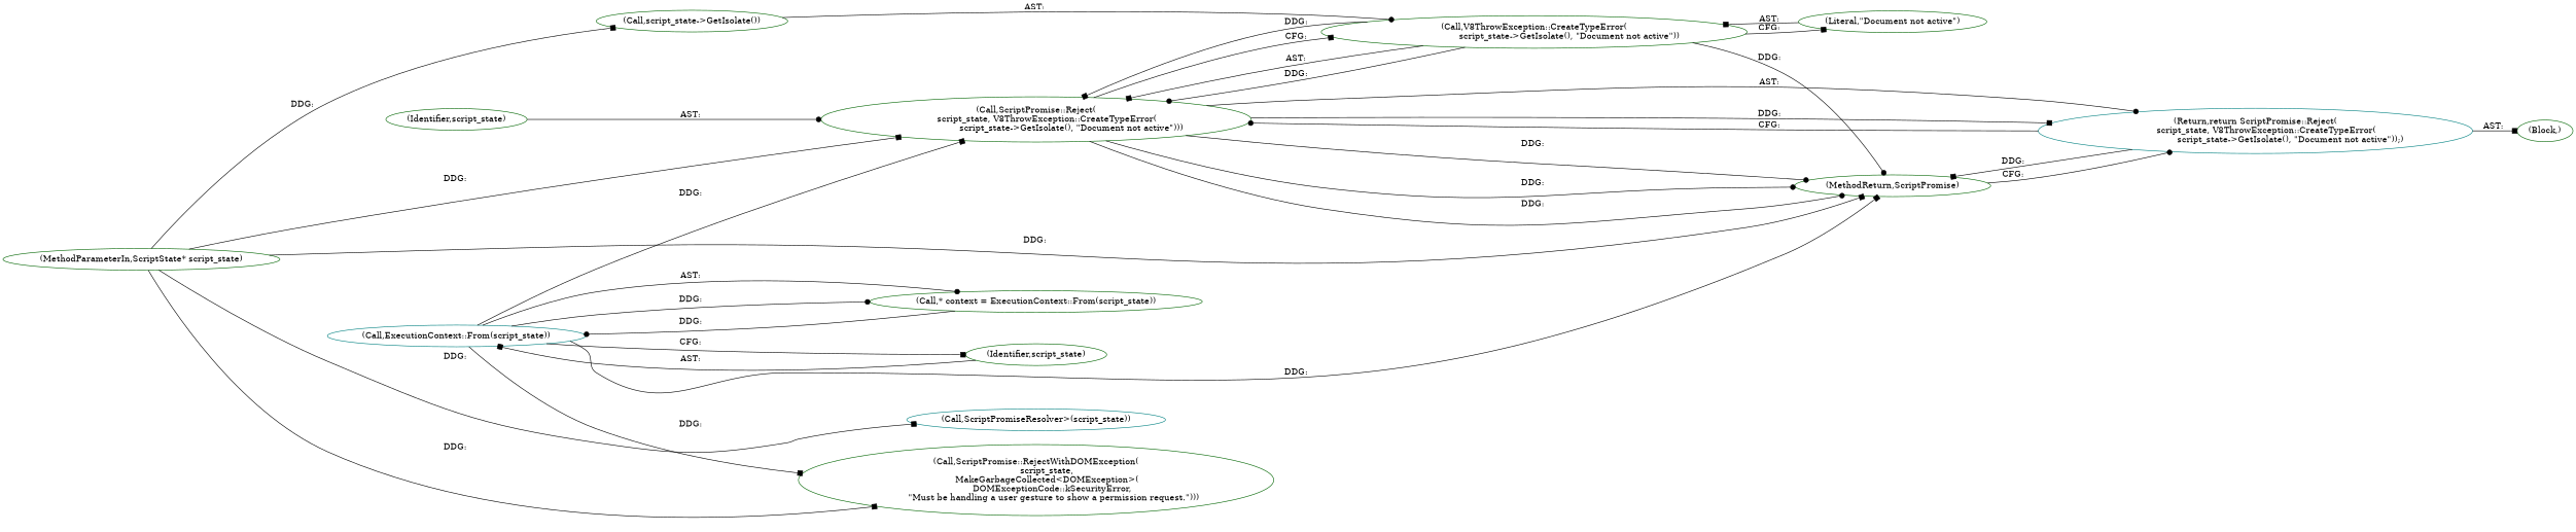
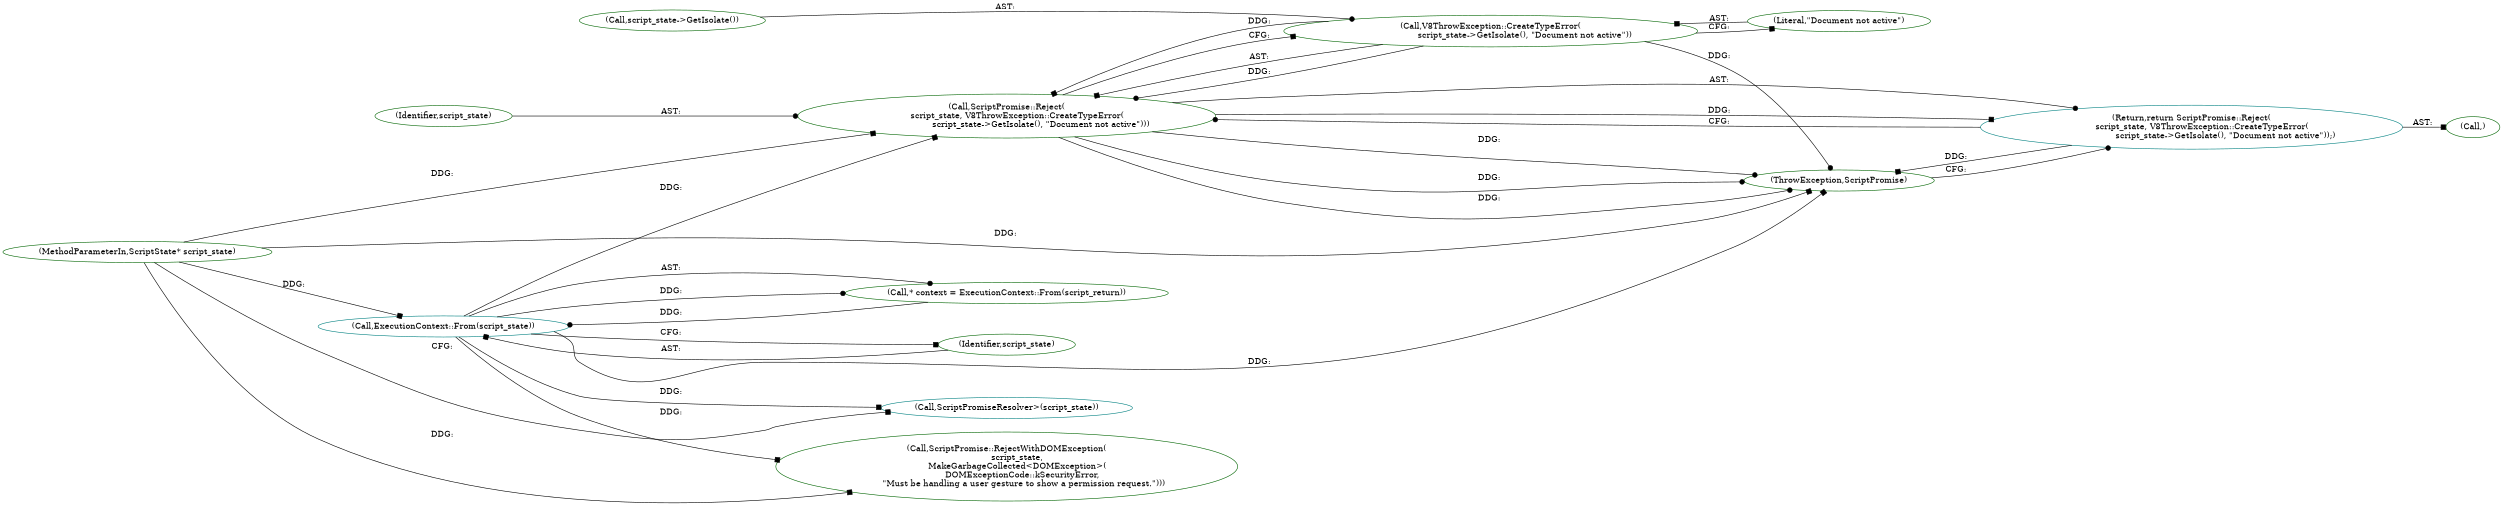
  digraph {
    rankdir=LR
    node [color=darkgreen]
    edge [arrowhead=box]
    n1 [label="(Call,ScriptPromise::Reject(\n        script_state, V8ThrowException::CreateTypeError(\n                          script_state->GetIsolate(), \"Document not active\")))"]
    n2 [label="(Call,V8ThrowException::CreateTypeError(\n                          script_state->GetIsolate(), \"Document not active\"))"]
    n3 [color=teal label="(Return,return ScriptPromise::Reject(\n        script_state, V8ThrowException::CreateTypeError(\n                          script_state->GetIsolate(), \"Document not active\"));)"]
-   n4 [label="(MethodReturn,ScriptPromise)"]
+   n4 [label="(ThrowException,ScriptPromise)"]
    n5 [label="(Literal,\"Document not active\")"]
-   n6 [label="(Block,)"]
+   n6 [label="(Call,)"]
    n7 [color=teal label="(Call,ExecutionContext::From(script_state))"]
    n8 [label="(Identifier,script_state)"]
-   n9 [label="(Call,* context = ExecutionContext::From(script_state))"]
+   n9 [label="(Call,* context = ExecutionContext::From(script_return))"]
    n10 [color=teal label="(Call,ScriptPromiseResolver>(script_state))"]
    n11 [label="(Call,ScriptPromise::RejectWithDOMException(\n        script_state,\n        MakeGarbageCollected<DOMException>(\n            DOMExceptionCode::kSecurityError,\n             \"Must be handling a user gesture to show a permission request.\")))"]
    n12 [label="(MethodParameterIn,ScriptState* script_state)"]
    n13 [label="(Call,script_state->GetIsolate())"]
    n14 [label="(Identifier,script_state)"]
    n1 -> n2 [label="CFG: "]
    n1 -> n3 [arrowhead=dot label="AST: "]
    n1 -> n3 [label="DDG: "]
    n1 -> n4 [arrowhead=dot label="DDG: "]
    n1 -> n4 [arrowhead=dot label="DDG: "]
    n1 -> n4 [arrowhead=dot label="DDG: "]
    n2 -> n1 [label="AST: "]
    n2 -> n1 [arrowhead=dot label="DDG: "]
    n2 -> n1 [label="DDG: "]
    n2 -> n4 [arrowhead=dot label="DDG: "]
    n2 -> n5 [label="CFG: "]
    n3 -> n1 [arrowhead=dot label="CFG: "]
    n3 -> n4 [label="DDG: "]
    n3 -> n6 [label="AST: "]
    n4 -> n3 [arrowhead=dot label="CFG: "]
    n5 -> n2 [label="AST: "]
    n7 -> n1 [label="DDG: "]
    n7 -> n4 [label="DDG: "]
    n7 -> n8 [label="CFG: "]
    n7 -> n9 [arrowhead=dot label="AST: "]
    n7 -> n9 [arrowhead=dot label="DDG: "]
+   n7 -> n10 [label="DDG: "]
    n7 -> n11 [label="DDG: "]
    n8 -> n7 [label="AST: "]
    n9 -> n7 [arrowhead=dot label="DDG: "]
    n12 -> n1 [label="DDG: "]
    n12 -> n4 [label="DDG: "]
-   n12 -> n13 [label="DDG: "]
-   n12 -> n10 [label="DDG: "]
+   n12 -> n7 [label="DDG: "]
+   n12 -> n10 [label="CFG: "]
    n12 -> n11 [label="DDG: "]
    n13 -> n2 [arrowhead=dot label="AST: "]
    n14 -> n1 [arrowhead=dot label="AST: "]
  }
